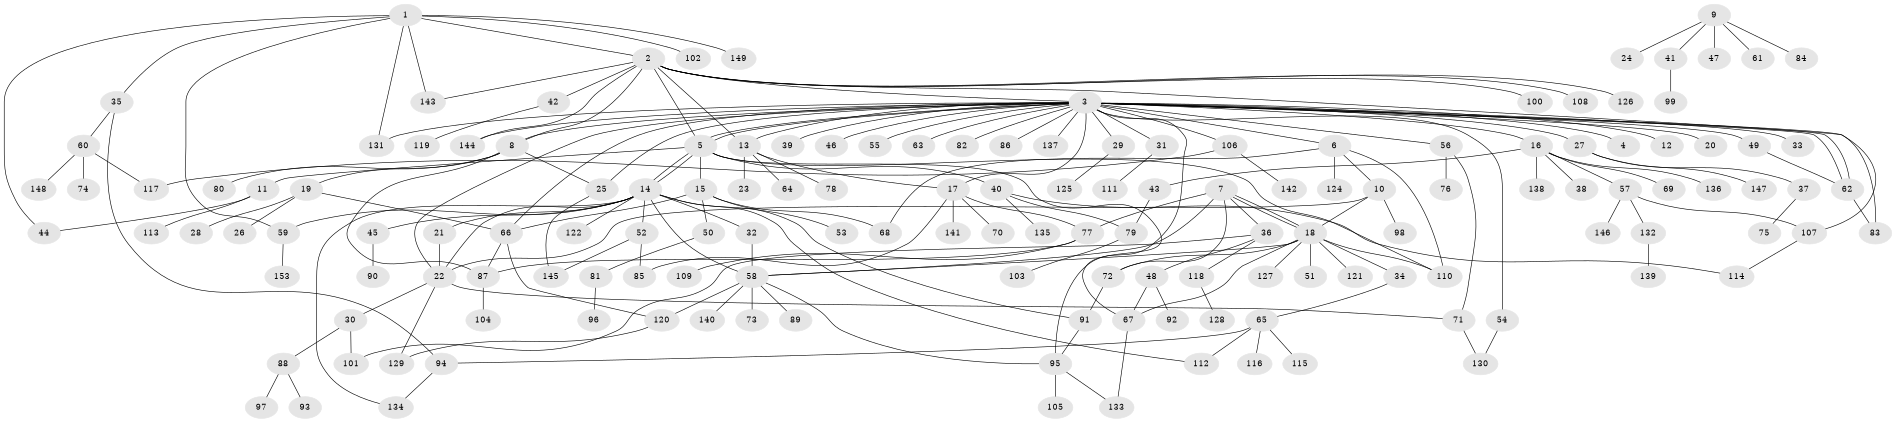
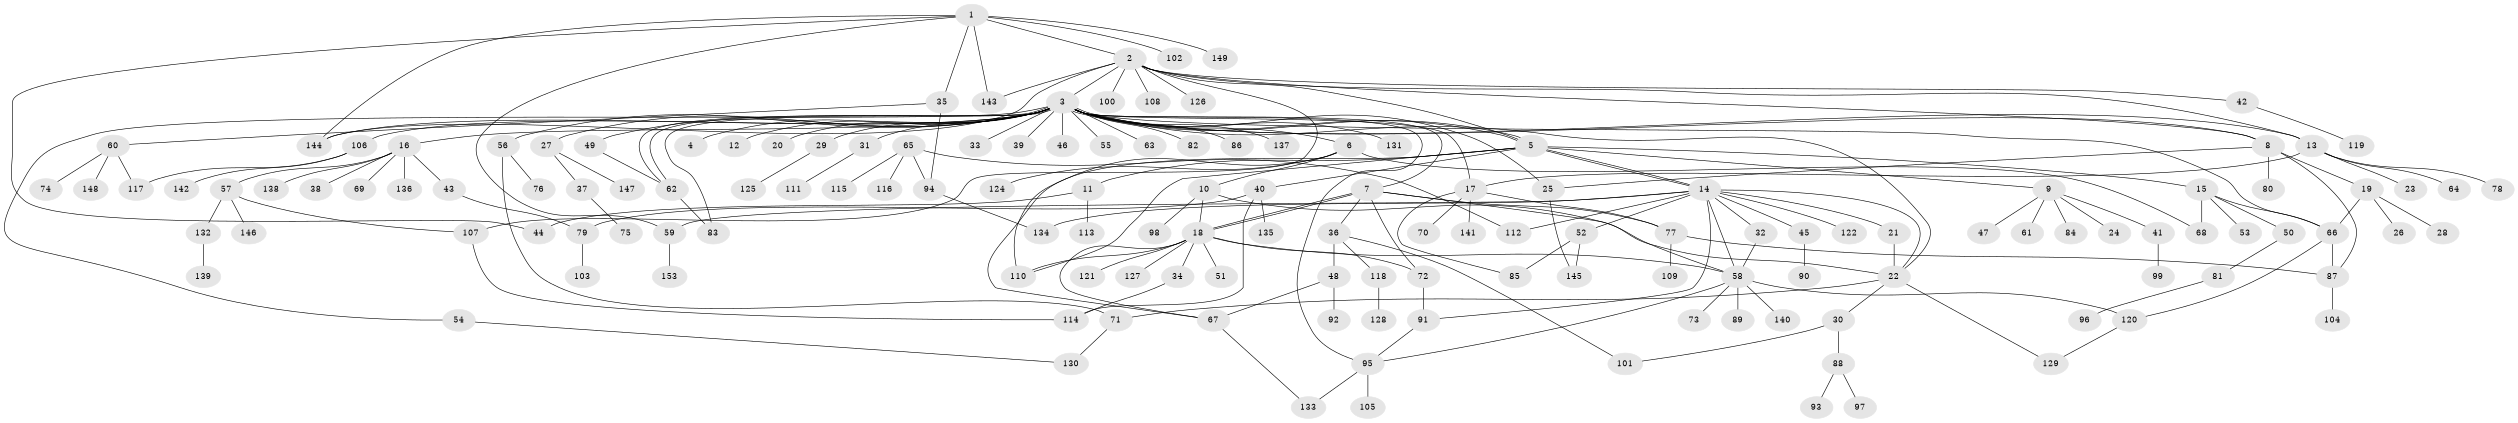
  graph {
    node [color=gray90 style=filled]
    1
    2
    35
    44
    59
    102
    131
    143
    149
    3
    5
    8
    13
    42
    100
    107
    108
    126
    144
    60
    94
    n22 [label=153]
    4
    6
    7
    12
    16
    17
    20
    22
    25
    27
    29
    31
    33
    39
    46
    49
    54
    55
    56
    62
    63
    66
    82
    83
    86
    95
    106
    137
    9
    11
    14
    15
    40
    67
    110
    19
    80
    87
    23
    64
    78
    119
    114
    10
    68
    124
    18
    36
    58
    72
    77
    38
    43
    57
    69
    136
    138
    70
    85
    141
    30
    71
    129
    145
    37
    147
    125
    111
    130
    76
    120
    133
    105
    117
    142
    24
    41
    47
    61
    84
    113
    52
    21
    32
    45
    91
    112
    122
    134
    50
    53
    79
    135
    98
    34
    51
    121
    127
    101
    48
    118
    73
    89
    140
    109
    26
    28
    104
    99
    90
    81
    132
    146
    65
    88
    75
    93
    97
    115
    116
    74
    148
    92
    128
    103
    96
    139
    1 -- 2
    1 -- 35
    1 -- 44
    1 -- 59
    1 -- 102
-   1 -- 131
+   1 -- 144
    1 -- 143
    1 -- 149
    2 -- 143
    2 -- 3
    2 -- 5
    2 -- 8
    2 -- 13
    2 -- 42
    2 -- 100
    2 -- 107
    2 -- 108
    2 -- 126
    2 -- 144
    35 -- 60
    35 -- 94
    59 -- n22
    3 -- 131
    3 -- 5
    3 -- 5
    3 -- 8
    3 -- 13
    3 -- 144
    3 -- 4
    3 -- 6
+   3 -- 7
    3 -- 12
    3 -- 16
    3 -- 17
    3 -- 20
    3 -- 22
    3 -- 25
    3 -- 27
    3 -- 29
    3 -- 31
    3 -- 33
    3 -- 39
    3 -- 46
    3 -- 49
    3 -- 54
    3 -- 55
    3 -- 56
    3 -- 62
    3 -- 62
    3 -- 63
    3 -- 66
    3 -- 82
    3 -- 83
    3 -- 86
    3 -- 95
    3 -- 106
    3 -- 137
+   5 -- 9
    5 -- 11
    5 -- 14
    5 -- 14
    5 -- 15
    5 -- 40
    5 -- 67
    5 -- 110
    8 -- 25
    8 -- 19
    8 -- 80
    8 -- 87
    13 -- 17
    13 -- 23
    13 -- 64
    13 -- 78
    42 -- 119
    107 -- 114
    60 -- 117
    60 -- 74
    60 -- 148
    94 -- 134
    6 -- 110
    6 -- 10
    6 -- 68
    6 -- 124
    7 -- 18
    7 -- 18
    7 -- 36
    7 -- 58
    7 -- 72
    7 -- 77
    16 -- 38
    16 -- 43
    16 -- 57
    16 -- 69
    16 -- 136
    16 -- 138
    17 -- 77
    17 -- 70
    17 -- 85
    17 -- 141
    22 -- 30
    22 -- 71
    22 -- 129
    25 -- 145
    27 -- 37
    27 -- 147
    29 -- 125
    31 -- 111
    49 -- 62
    54 -- 130
    56 -- 71
    56 -- 76
    62 -- 83
    66 -- 87
    66 -- 120
    95 -- 133
    95 -- 105
    106 -- 117
    106 -- 142
    9 -- 24
    9 -- 41
    9 -- 47
    9 -- 61
    9 -- 84
    11 -- 44
    11 -- 113
    14 -- 59
    14 -- 22
    14 -- 58
    14 -- 52
    14 -- 21
    14 -- 32
    14 -- 45
    14 -- 91
    14 -- 112
    14 -- 122
    14 -- 134
    15 -- 66
    15 -- 68
    15 -- 50
    15 -- 53
    40 -- 114
    40 -- 79
    40 -- 135
    67 -- 133
    19 -- 66
    19 -- 26
    19 -- 28
    87 -- 104
    10 -- 22
    10 -- 18
    10 -- 98
    18 -- 67
    18 -- 110
    18 -- 58
    18 -- 72
    18 -- 34
    18 -- 51
    18 -- 121
    18 -- 127
    36 -- 101
    36 -- 48
    36 -- 118
    58 -- 95
    58 -- 120
    58 -- 73
    58 -- 89
    58 -- 140
    72 -- 91
    77 -- 87
    77 -- 109
    43 -- 79
    57 -- 107
    57 -- 132
    57 -- 146
    30 -- 101
    30 -- 88
    71 -- 130
    37 -- 75
    120 -- 129
    41 -- 99
    52 -- 85
    52 -- 145
    21 -- 22
    32 -- 58
    45 -- 90
    91 -- 95
    50 -- 81
    79 -- 103
-   34 -- 65
+   34 -- 114
    48 -- 67
    48 -- 92
    118 -- 128
    81 -- 96
    132 -- 139
    65 -- 94
    65 -- 112
    65 -- 115
    65 -- 116
    88 -- 93
    88 -- 97
  }
